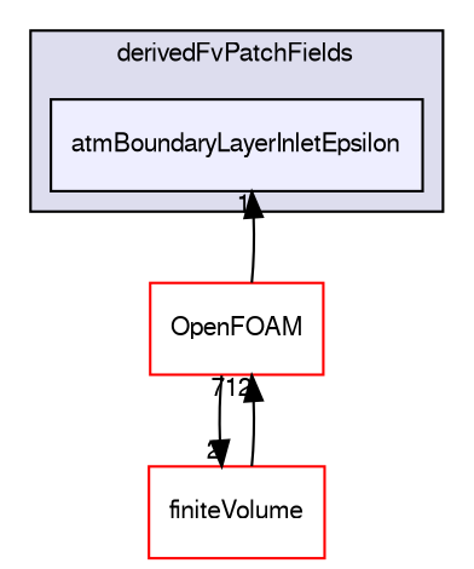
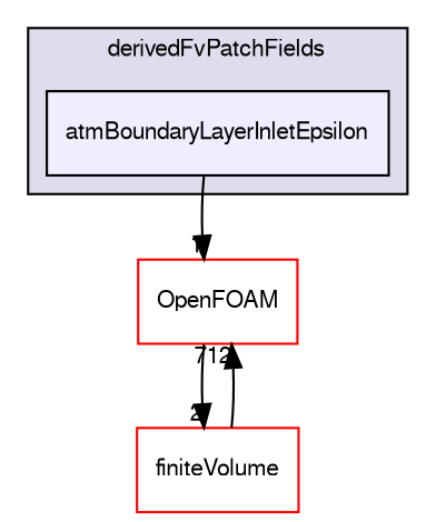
  digraph {
    compound=true
    node [fontname=FreeSans fontsize=10 shape=box color=red]
    edge [labeldistance=1.5 labelfontname=FreeSans labelfontsize=10]
    n1 [fillcolor="#eeeeff" label=atmBoundaryLayerInletEpsilon pencolor=black style=filled color=""]
    n2 [label=OpenFOAM]
    n3 [label=finiteVolume]
    subgraph cluster_1 {
      bgcolor="#ddddee"
      fontname=FreeSans
      fontsize=10
      label=derivedFvPatchFields
      pencolor=black
      n1
    }
-   n2 -> n1 [headlabel=1]
+   n1 -> n2 [headlabel=1]
    n2 -> n3 [headlabel=2]
    n3 -> n2 [headlabel=712]
  }
